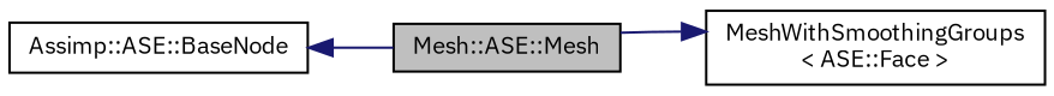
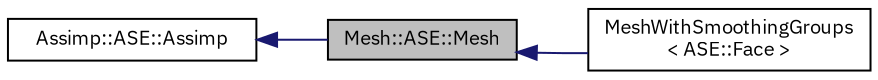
  digraph {
    fontname="IBM Plex Sans"
    rankdir=LR
    node [color=black fillcolor=white fontname="IBM Plex Sans" fontsize=10 shape=record style=filled]
    edge [color=midnightblue dir=back fontname="IBM Plex Sans" fontsize=10 labelfontname=Helvetica labelfontsize=10 style=solid]
    n1 [fillcolor=grey75 fontcolor=black height=0.2 label="Mesh::ASE::Mesh" width=0.4]
    n2 [height=0.2 label="MeshWithSmoothingGroups\l\< ASE::Face \>" width=0.4]
-   n3 [height=0.2 label="Assimp::ASE::BaseNode" width=0.4]
-   n2 -> n1
+   n3 [height=0.2 label="Assimp::ASE::Assimp" width=0.4]
+   n1 -> n2
    n3 -> n1
  }
